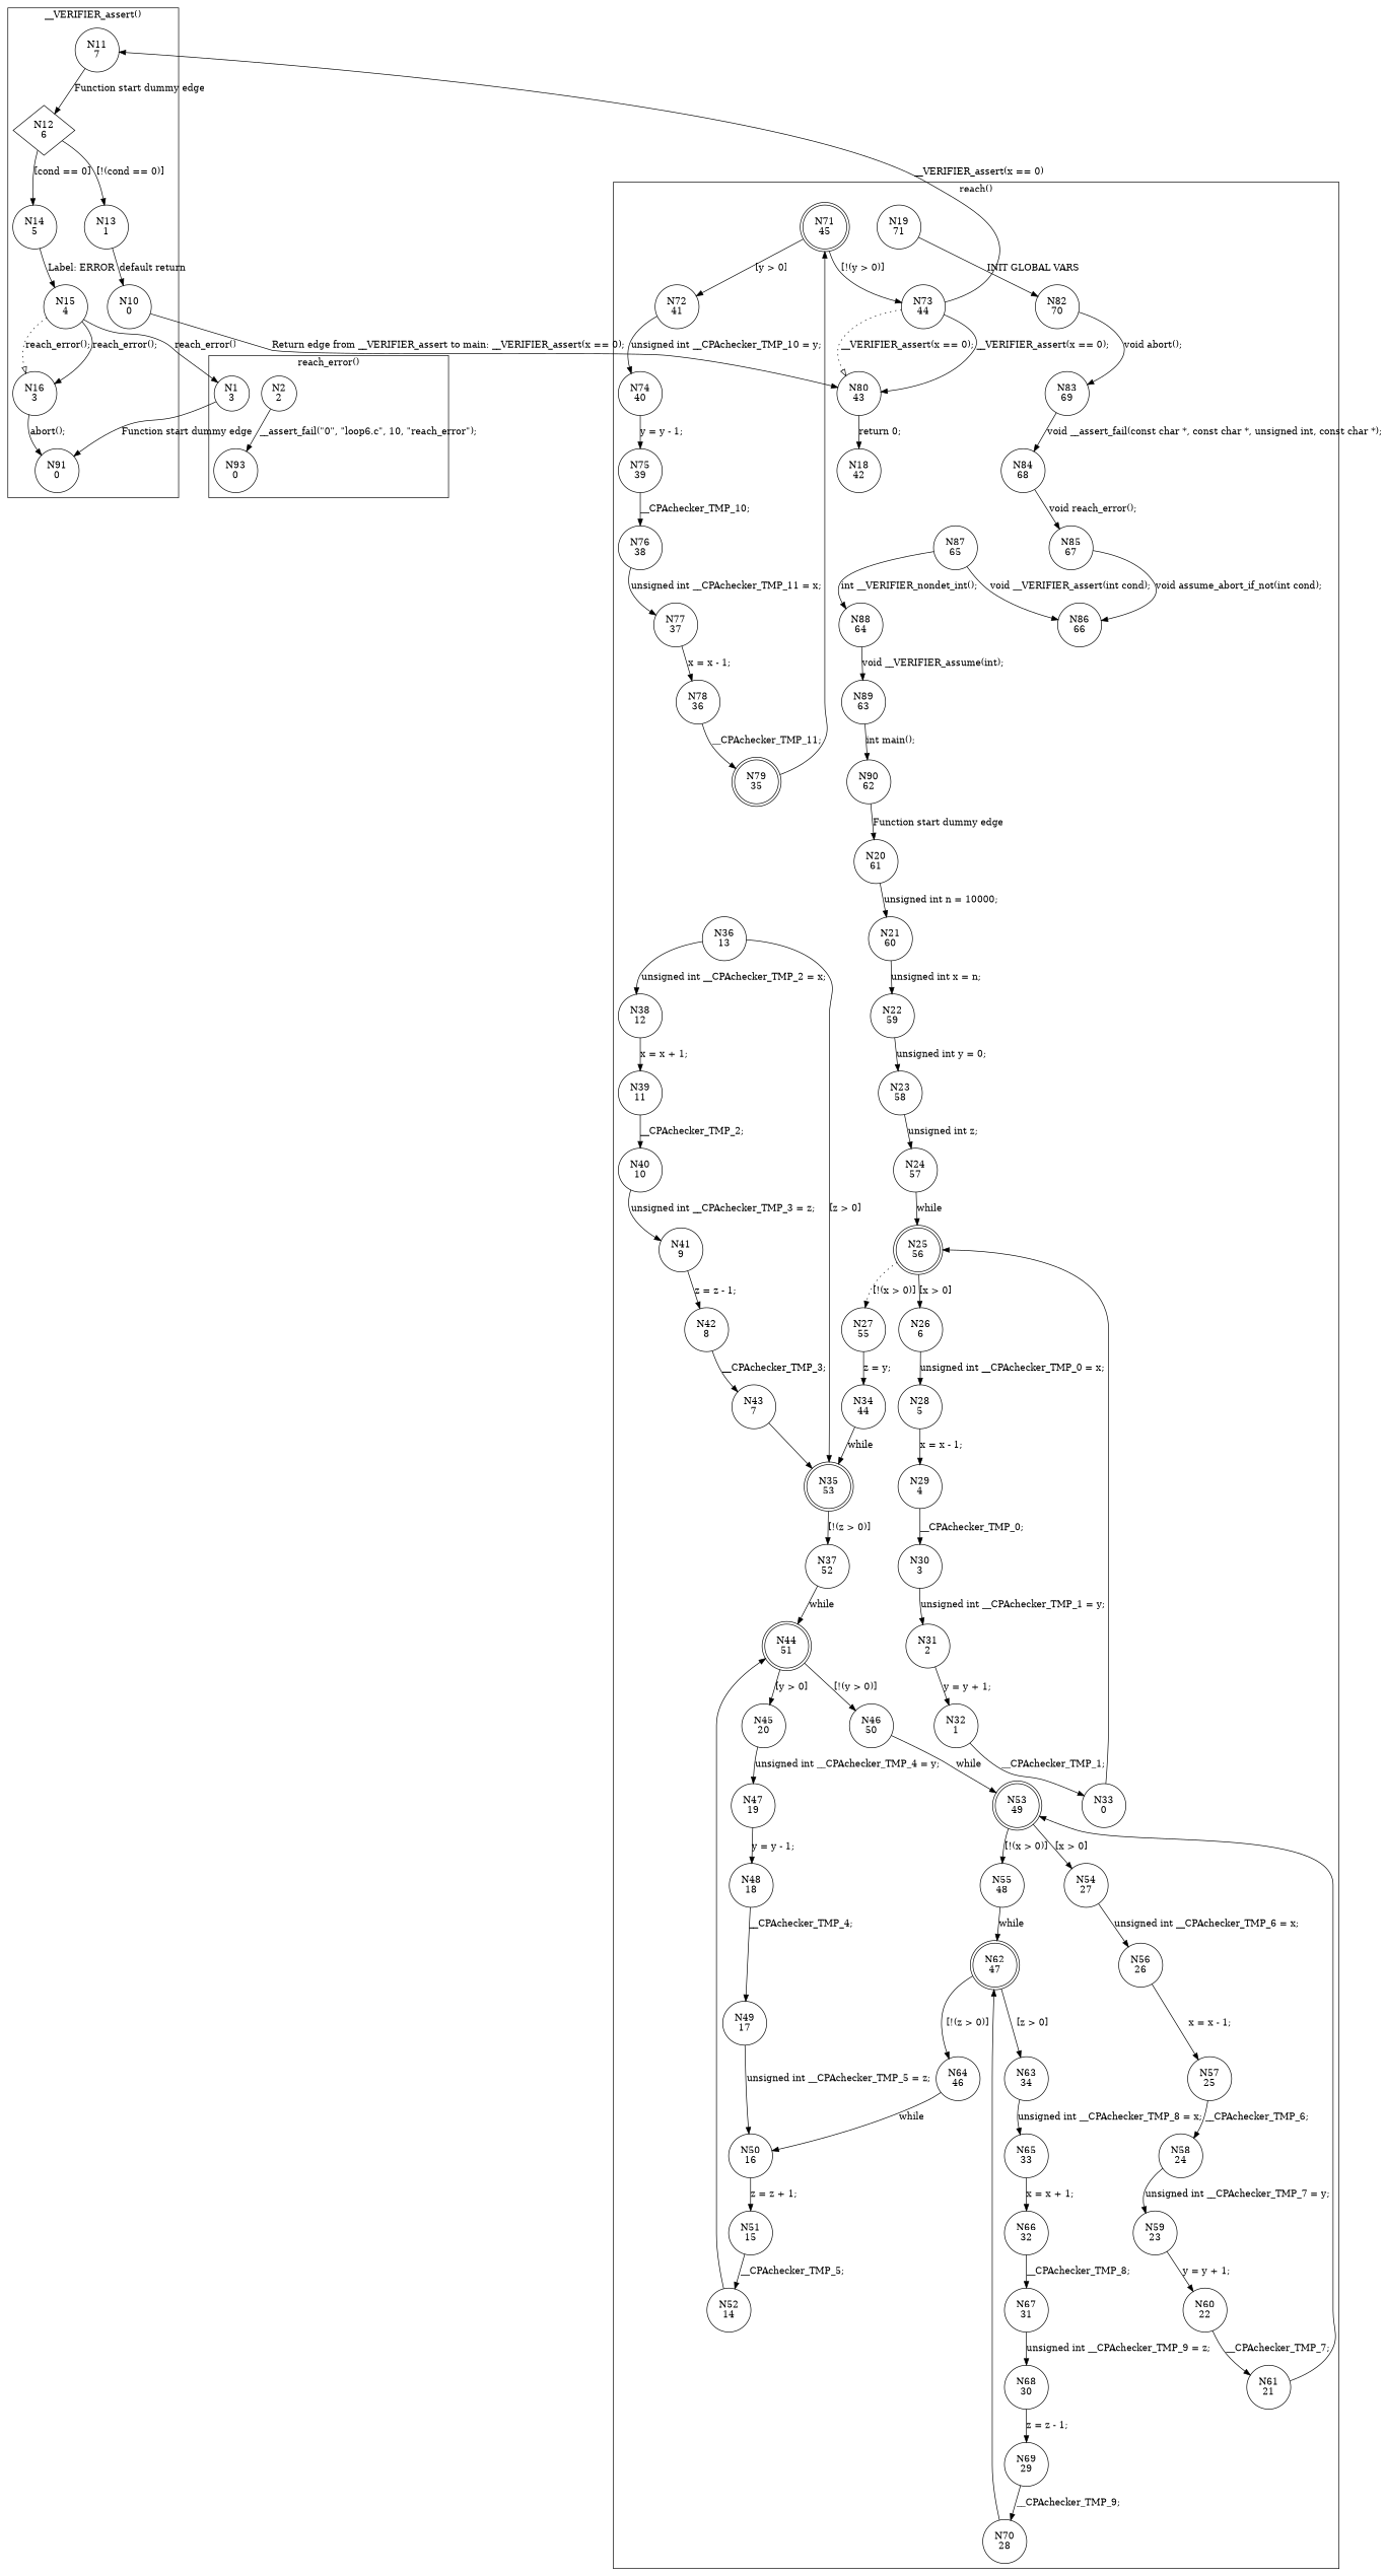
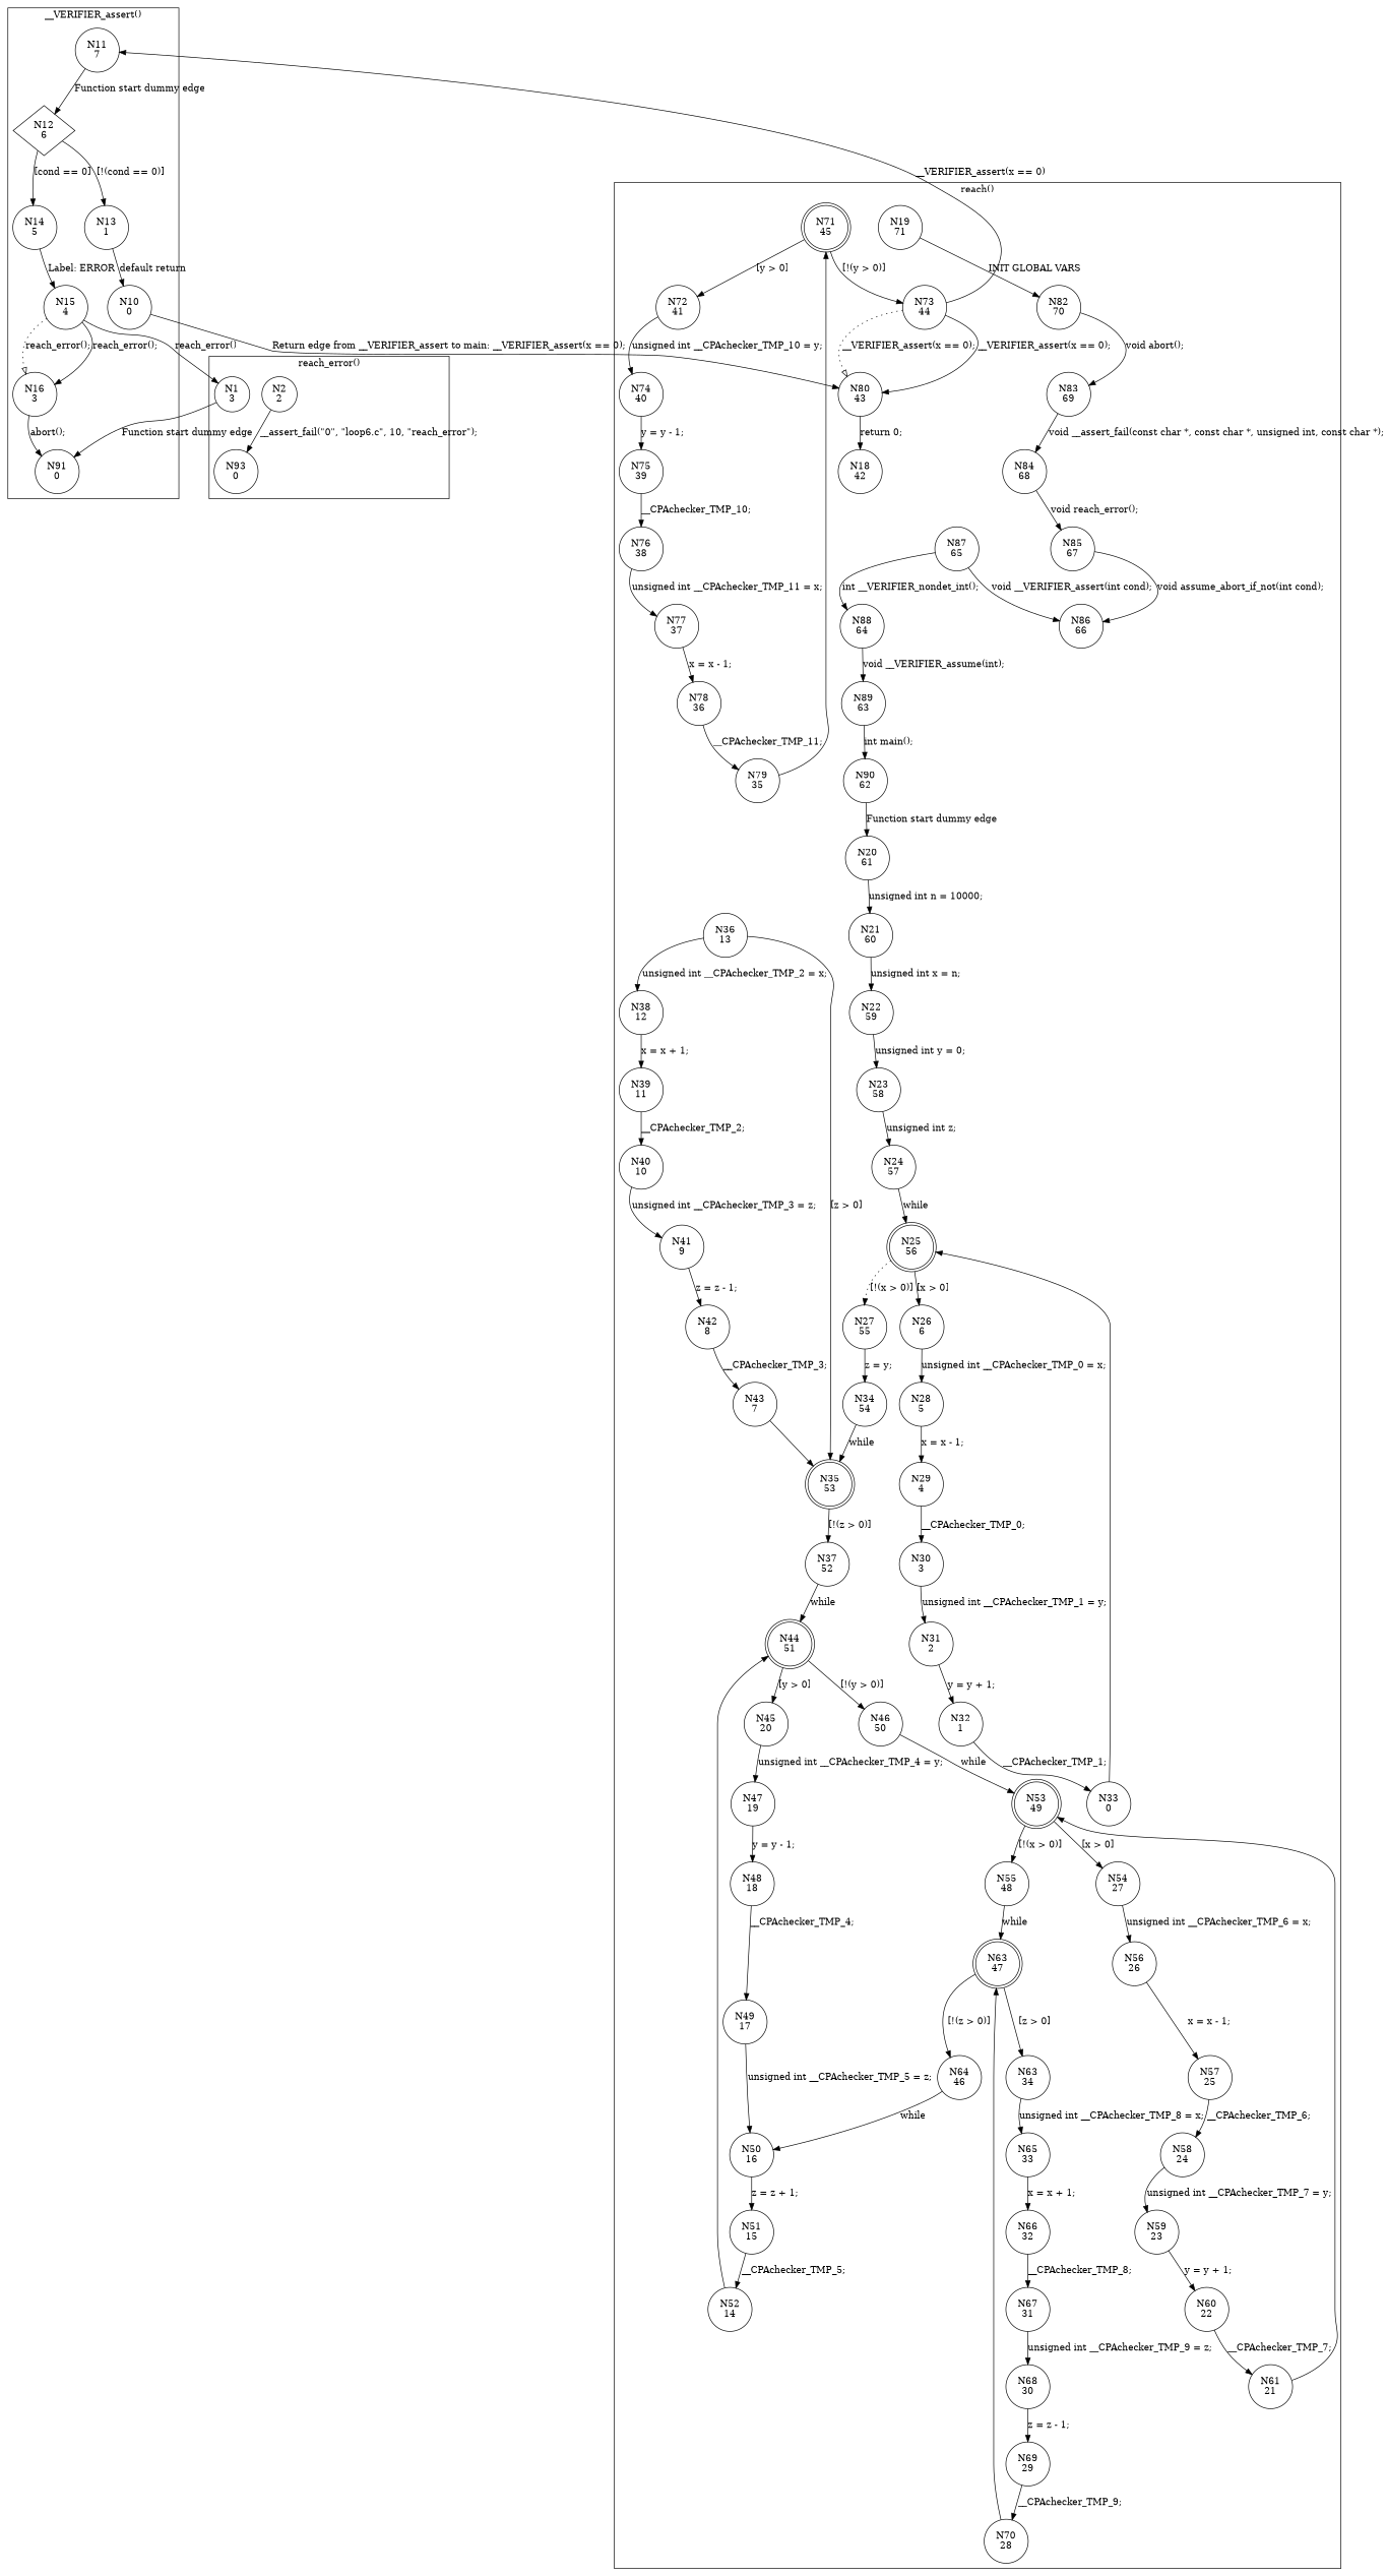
  digraph {
    node [shape=circle]
    n1 [label="N11\n7"]
    n2 [label="N12\n6" shape=diamond]
    n3 [label="N13\n1"]
    n4 [label="N14\n5"]
    n5 [label="N10\n0"]
    n6 [label="N15\n4"]
    n7 [label="N16\n3"]
    n8 [label="N91\n0"]
    n9 [label="N19\n71"]
    n10 [label="N82\n70"]
    n11 [label="N83\n69"]
    n12 [label="N84\n68"]
    n13 [label="N85\n67"]
    n14 [label="N86\n66"]
    n15 [label="N87\n65"]
    n16 [label="N88\n64"]
    n17 [label="N89\n63"]
    n18 [label="N90\n62"]
    n19 [label="N20\n61"]
    n20 [label="N21\n60"]
    n21 [label="N22\n59"]
    n22 [label="N23\n58"]
    n23 [label="N24\n57"]
    n24 [label="N25\n56" shape=doublecircle]
    n25 [label="N27\n55"]
    n26 [label="N26\n6"]
-   n27 [label="N34\n44"]
+   n27 [label="N34\n54"]
    n28 [label="N35\n53" shape=doublecircle]
    n29 [label="N37\n52"]
    n30 [label="N36\n13"]
    n31 [label="N44\n51" shape=doublecircle]
    n32 [label="N46\n50"]
    n33 [label="N45\n20"]
    n34 [label="N53\n49" shape=doublecircle]
    n35 [label="N55\n48"]
    n36 [label="N54\n27"]
-   n37 [label="N62\n47" shape=doublecircle]
+   n37 [label="N63\n47" shape=doublecircle]
    n38 [label="N64\n46"]
    n39 [label="N63\n34"]
    n40 [label="N71\n45" shape=doublecircle]
    n41 [label="N73\n44"]
    n42 [label="N72\n41"]
    n43 [label="N80\n43"]
    n44 [label="N18\n42"]
    n45 [label="N74\n40"]
    n46 [label="N75\n39"]
    n47 [label="N76\n38"]
    n48 [label="N77\n37"]
    n49 [label="N78\n36"]
-   n50 [label="N79\n35" shape=doublecircle]
+   n50 [label="N79\n35"]
    n51 [label="N65\n33"]
    n52 [label="N66\n32"]
    n53 [label="N67\n31"]
    n54 [label="N68\n30"]
    n55 [label="N69\n29"]
    n56 [label="N70\n28"]
    n57 [label="N56\n26"]
    n58 [label="N57\n25"]
    n59 [label="N58\n24"]
    n60 [label="N59\n23"]
    n61 [label="N60\n22"]
    n62 [label="N61\n21"]
    n63 [label="N47\n19"]
    n64 [label="N48\n18"]
    n65 [label="N49\n17"]
    n66 [label="N50\n16"]
    n67 [label="N51\n15"]
    n68 [label="N52\n14"]
    n69 [label="N38\n12"]
    n70 [label="N39\n11"]
    n71 [label="N40\n10"]
    n72 [label="N41\n9"]
    n73 [label="N42\n8"]
    n74 [label="N43\n7"]
    n75 [label="N28\n5"]
    n76 [label="N29\n4"]
    n77 [label="N30\n3"]
    n78 [label="N31\n2"]
    n79 [label="N32\n1"]
    n80 [label="N33\n0"]
    n81 [label="N1\n3"]
    n82 [label="N2\n2"]
    n83 [label="N93\n0"]
    subgraph cluster_1 {
      label="__VERIFIER_assert()"
      n1
      n2
      n3
      n4
      n5
      n6
      n7
      n8
    }
    subgraph cluster_2 {
      label="assume_abort_if_not()"
    }
    subgraph cluster_3 {
      label="reach()"
      n9
      n10
      n11
      n12
      n13
      n14
      n15
      n16
      n17
      n18
      n19
      n20
      n21
      n22
      n23
      n24
      n25
      n26
      n27
      n28
      n29
      n30
      n31
      n32
      n33
      n34
      n35
      n36
      n37
      n38
      n39
      n40
      n41
      n42
      n43
      n44
      n45
      n46
      n47
      n48
      n49
      n50
      n51
      n52
      n53
      n54
      n55
      n56
      n57
      n58
      n59
      n60
      n61
      n62
      n63
      n64
      n65
      n66
      n67
      n68
      n69
      n70
      n71
      n72
      n73
      n74
      n75
      n76
      n77
      n78
      n79
      n80
    }
    subgraph cluster_4 {
      label="reach_error()"
      n81
      n82
      n83
    }
    n1 -> n2 [label="Function start dummy edge"]
    n2 -> n3 [label="[!(cond == 0)]"]
    n2 -> n4 [label="[cond == 0]"]
    n3 -> n5 [label="default return"]
    n4 -> n6 [label="Label: ERROR"]
    n5 -> n43 [label="Return edge from __VERIFIER_assert to main: __VERIFIER_assert(x == 0);"]
    n6 -> n7 [arrowhead=empty label="reach_error();" style=dotted]
    n6 -> n7 [label="reach_error();"]
    n6 -> n81 [label="reach_error()"]
    n7 -> n8 [label="abort();"]
    n9 -> n10 [label="INIT GLOBAL VARS"]
    n10 -> n11 [label="void abort();"]
    n11 -> n12 [label="void __assert_fail(const char *, const char *, unsigned int, const char *);"]
    n12 -> n13 [label="void reach_error();"]
    n13 -> n14 [label="void assume_abort_if_not(int cond);"]
    n15 -> n14 [label="void __VERIFIER_assert(int cond);"]
    n15 -> n16 [label="int __VERIFIER_nondet_int();"]
    n16 -> n17 [label="void __VERIFIER_assume(int);"]
    n17 -> n18 [label="int main();"]
    n18 -> n19 [label="Function start dummy edge"]
    n19 -> n20 [label="unsigned int n = 10000;"]
    n20 -> n21 [label="unsigned int x = n;"]
    n21 -> n22 [label="unsigned int y = 0;"]
    n22 -> n23 [label="unsigned int z;"]
    n23 -> n24 [label=while]
    n24 -> n25 [label="[!(x > 0)]" style=dotted]
    n24 -> n26 [label="[x > 0]"]
    n25 -> n27 [label="z = y;"]
    n26 -> n75 [label="unsigned int __CPAchecker_TMP_0 = x;"]
    n27 -> n28 [label=while]
    n28 -> n29 [label="[!(z > 0)]"]
    n29 -> n31 [label=while]
    n30 -> n28 [label="[z > 0]"]
    n30 -> n69 [label="unsigned int __CPAchecker_TMP_2 = x;"]
    n31 -> n32 [label="[!(y > 0)]"]
    n31 -> n33 [label="[y > 0]"]
    n32 -> n34 [label=while]
    n33 -> n63 [label="unsigned int __CPAchecker_TMP_4 = y;"]
    n34 -> n35 [label="[!(x > 0)]"]
    n34 -> n36 [label="[x > 0]"]
    n35 -> n37 [label=while]
    n36 -> n57 [label="unsigned int __CPAchecker_TMP_6 = x;"]
    n37 -> n38 [label="[!(z > 0)]"]
    n37 -> n39 [label="[z > 0]"]
    n38 -> n66 [label=while]
    n39 -> n51 [label="unsigned int __CPAchecker_TMP_8 = x;"]
    n40 -> n41 [label="[!(y > 0)]"]
    n40 -> n42 [label="[y > 0]"]
    n41 -> n1 [label="__VERIFIER_assert(x == 0)"]
    n41 -> n43 [arrowhead=empty label="__VERIFIER_assert(x == 0);" style=dotted]
    n41 -> n43 [label="__VERIFIER_assert(x == 0);"]
    n42 -> n45 [label="unsigned int __CPAchecker_TMP_10 = y;"]
    n43 -> n44 [label="return 0;"]
    n45 -> n46 [label="y = y - 1;"]
    n46 -> n47 [label="__CPAchecker_TMP_10;"]
    n47 -> n48 [label="unsigned int __CPAchecker_TMP_11 = x;"]
    n48 -> n49 [label="x = x - 1;"]
    n49 -> n50 [label="__CPAchecker_TMP_11;"]
    n50 -> n40
    n51 -> n52 [label="x = x + 1;"]
    n52 -> n53 [label="__CPAchecker_TMP_8;"]
    n53 -> n54 [label="unsigned int __CPAchecker_TMP_9 = z;"]
    n54 -> n55 [label="z = z - 1;"]
    n55 -> n56 [label="__CPAchecker_TMP_9;"]
    n56 -> n37
    n57 -> n58 [label="x = x - 1;"]
    n58 -> n59 [label="__CPAchecker_TMP_6;"]
    n59 -> n60 [label="unsigned int __CPAchecker_TMP_7 = y;"]
    n60 -> n61 [label="y = y + 1;"]
    n61 -> n62 [label="__CPAchecker_TMP_7;"]
    n62 -> n34
    n63 -> n64 [label="y = y - 1;"]
    n64 -> n65 [label="__CPAchecker_TMP_4;"]
    n65 -> n66 [label="unsigned int __CPAchecker_TMP_5 = z;"]
    n66 -> n67 [label="z = z + 1;"]
    n67 -> n68 [label="__CPAchecker_TMP_5;"]
    n68 -> n31
    n69 -> n70 [label="x = x + 1;"]
    n70 -> n71 [label="__CPAchecker_TMP_2;"]
    n71 -> n72 [label="unsigned int __CPAchecker_TMP_3 = z;"]
    n72 -> n73 [label="z = z - 1;"]
    n73 -> n74 [label="__CPAchecker_TMP_3;"]
    n74 -> n28
    n75 -> n76 [label="x = x - 1;"]
    n76 -> n77 [label="__CPAchecker_TMP_0;"]
    n77 -> n78 [label="unsigned int __CPAchecker_TMP_1 = y;"]
    n78 -> n79 [label="y = y + 1;"]
    n79 -> n80 [label="__CPAchecker_TMP_1;"]
    n80 -> n24
    n81 -> n8 [label="Function start dummy edge"]
    n82 -> n83 [label="__assert_fail(\"0\", \"loop6.c\", 10, \"reach_error\");"]
  }
